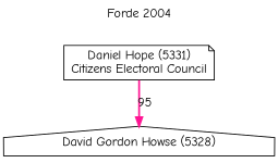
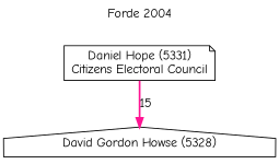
  digraph {
    label="Forde 2004"
    labelloc=t
    mclimit=10
    fontname="Comic Neue"
    node [fontname="Comic Neue"]
    n1 [label="David Gordon Howse (5328)\n" shape=house]
    n2 [label="Daniel Hope (5331)\nCitizens Electoral Council" shape=note]
-   n2 -> n1 [label=95 color=deeppink style=bold fontname="Comic Neue"]
+   n2 -> n1 [label=15 color=deeppink style=bold fontname="Comic Neue"]
  }
